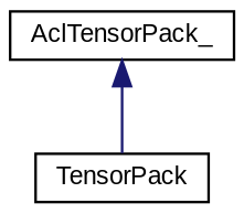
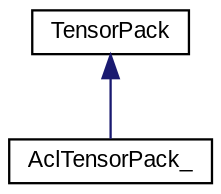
  digraph {
    rankdir=TB
    fontname="Liberation Sans"
    node [color=black fillcolor=white fontname="Liberation Sans" fontsize=10 shape=record style=filled]
    n1 [height=0.2 label=AclTensorPack_ width=0.4]
    n2 [height=0.2 label=TensorPack width=0.4]
-   n1 -> n2 [color=midnightblue dir=back fontname="Liberation Sans" fontsize=10 labelfontname=Helvetica labelfontsize=10 style=solid]
+   n2 -> n1 [color=midnightblue dir=back fontname="Liberation Sans" fontsize=10 labelfontname=Helvetica labelfontsize=10 style=solid]
  }
